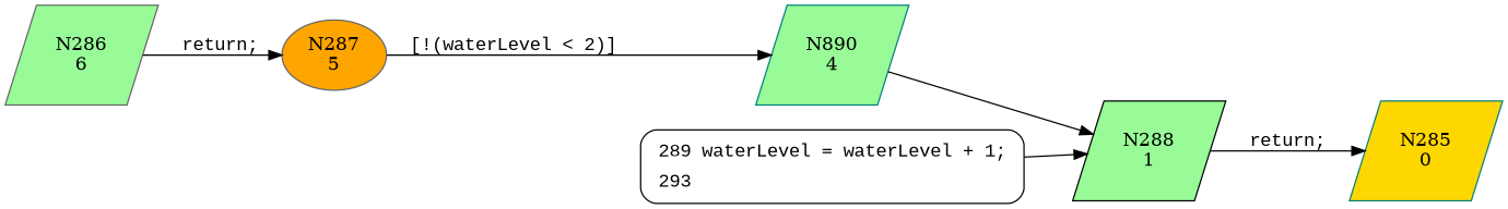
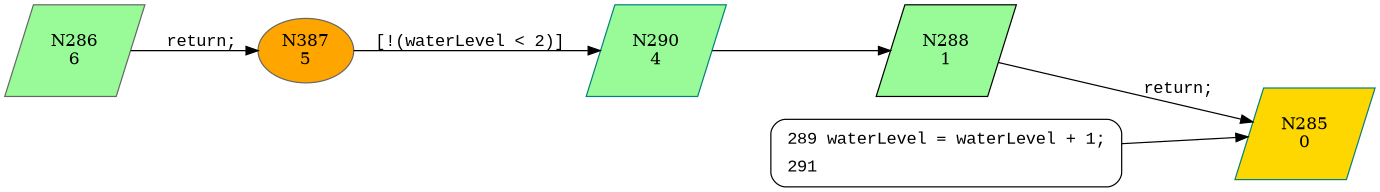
  digraph {
    rankdir=LR
    node [color=gray40 fillcolor=palegreen shape=parallelogram style=filled]
    edge [fontname="Courier New"]
    n1 [label="N286\n6"]
-   n2 [fillcolor=orange label="N287\n5" shape=ellipse]
-   n3 [color=teal label="N890\n4"]
-   n4 [fillcolor=white fontname="Courier New" label=<<table border="0" cellborder="0" cellpadding="3" bgcolor="white"><tr><td align="right">289</td><td align="left">waterLevel = waterLevel + 1;</td></tr><tr><td align="right">293</td><td align="left"></td></tr></table>> penwidth=1 shape=Mrecord style="filled,bold" color=""]
+   n2 [fillcolor=orange label="N387\n5" shape=ellipse]
+   n3 [color=teal label="N290\n4"]
+   n4 [fillcolor=white fontname="Courier New" label=<<table border="0" cellborder="0" cellpadding="3" bgcolor="white"><tr><td align="right">289</td><td align="left">waterLevel = waterLevel + 1;</td></tr><tr><td align="right">291</td><td align="left"></td></tr></table>> penwidth=1 shape=Mrecord style="filled,bold" color=""]
    n5 [color=black label="N288\n1"]
    n6 [color=teal fillcolor=gold label="N285\n0"]
    n1 -> n2 [label="return;"]
    n2 -> n3 [label="[!(waterLevel < 2)]"]
    n3 -> n5
-   n4 -> n5 [fontname=""]
+   n4 -> n6 [fontname=""]
    n5 -> n6 [label="return;"]
  }
